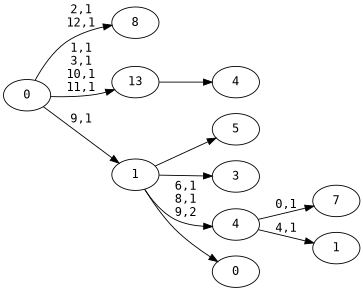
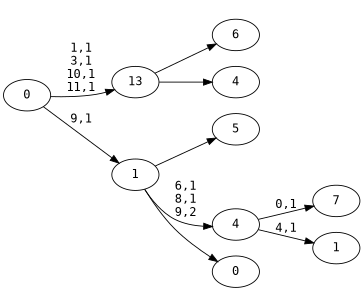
  digraph {
    fontname="DejaVu Sans Mono"
    rankdir=LR
    node [fontname="DejaVu Sans Mono"]
    edge [fontname="DejaVu Sans Mono"]
-   n1 [label=8]
    n2 [label=7]
+   n3 [label=6]
    n4 [label=5]
    n5 [label=4]
    n6 [label=13]
-   n7 [label=3]
    n8 [label=1]
    4
    n10 [label=0]
    1
    0
+   n6 -> n3
    n6 -> n5
    4 -> n2 [label="0,1"]
    4 -> n8 [label="4,1"]
    1 -> n4
-   1 -> n7
    1 -> 4 [label="6,1\n8,1\n9,2"]
    1 -> n10
-   0 -> n1 [label="2,1\n12,1"]
    0 -> n6 [label="1,1\n3,1\n10,1\n11,1"]
    0 -> 1 [label="9,1"]
  }
